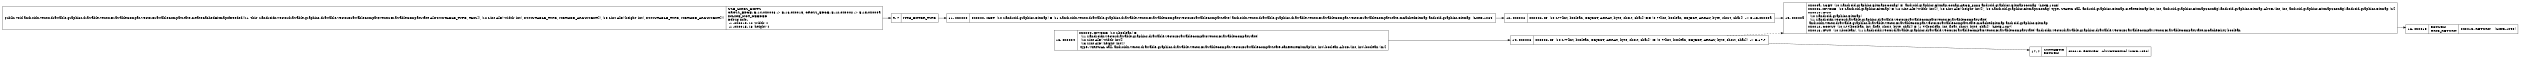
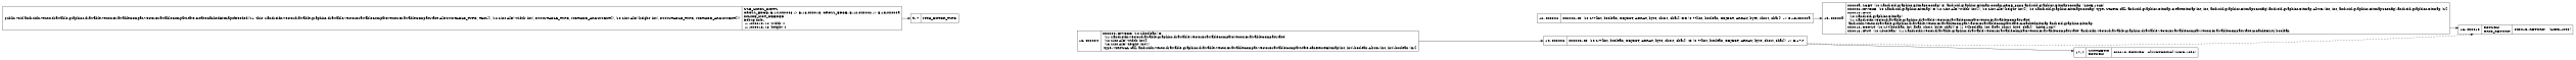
  digraph {
    rankdir=LR
    node [shape=record]
    n1 [label="{9\:\ ?|MTH_ENTER_TYPE\l}"]
-   n2 [label="{11\:\ 0x0000|0x0000: IGET  (r0 I:android.graphics.Bitmap) = (r1 I:androidx.vectordrawable.graphics.drawable.VectorDrawableCompat$VectorDrawableCompatState) androidx.vectordrawable.graphics.drawable.VectorDrawableCompat.VectorDrawableCompatState.mCachedBitmap android.graphics.Bitmap  (LINE:1084)\l}"]
    n3 [label="{12\:\ 0x0002|0x0002: IF  (r0 I:??[int, boolean, OBJECT, ARRAY, byte, short, char]) == (0 ??[int, boolean, OBJECT, ARRAY, byte, short, char])  \-\> B:15:0x000a \l}"]
    n4 [label="{15\:\ 0x000a|0x000a: SGET  (r0 I:android.graphics.Bitmap$Config) =  android.graphics.Bitmap.Config.ARGB_8888 android.graphics.Bitmap$Config  (LINE:1085)\l0x000c: INVOKE  (r0 I:android.graphics.Bitmap) = (r2 I:int A[D('width' int)]), (r3 I:int A[D('height' int)]), (r0 I:android.graphics.Bitmap$Config) type: STATIC call: android.graphics.Bitmap.createBitmap(int, int, android.graphics.Bitmap$Config):android.graphics.Bitmap A[MD:(int, int, android.graphics.Bitmap$Config):android.graphics.Bitmap (c)]\l0x0010: IPUT  \l  (r0 I:android.graphics.Bitmap)\l  (r1 I:androidx.vectordrawable.graphics.drawable.VectorDrawableCompat$VectorDrawableCompatState)\l androidx.vectordrawable.graphics.drawable.VectorDrawableCompat.VectorDrawableCompatState.mCachedBitmap android.graphics.Bitmap \l0x0012: CONST  (r0 I:??[boolean, int, float, short, byte, char]) = (1 ??[boolean, int, float, short, byte, char])  (LINE:1087)\l0x0013: IPUT  (r0 I:boolean), (r1 I:androidx.vectordrawable.graphics.drawable.VectorDrawableCompat$VectorDrawableCompatState) androidx.vectordrawable.graphics.drawable.VectorDrawableCompat.VectorDrawableCompatState.mCacheDirty boolean \l}"]
    n5 [label="{13\:\ 0x0004|0x0004: INVOKE  (r0 I:boolean) = \l  (r1 I:androidx.vectordrawable.graphics.drawable.VectorDrawableCompat$VectorDrawableCompatState)\l  (r2 I:int A[D('width' int)])\l  (r3 I:int A[D('height' int)])\l type: VIRTUAL call: androidx.vectordrawable.graphics.drawable.VectorDrawableCompat.VectorDrawableCompatState.canReuseBitmap(int, int):boolean A[MD:(int, int):boolean (m)]\l}"]
    n6 [label="{14\:\ 0x0008|0x0008: IF  (r0 I:??[int, boolean, OBJECT, ARRAY, byte, short, char]) != (0 ??[int, boolean, OBJECT, ARRAY, byte, short, char])  \-\> B:17:? \l}"]
    n7 [label="{16\:\ 0x0015|RETURN\lORIG_RETURN\l|0x0015: RETURN    (LINE:1090)\l}"]
    n8 [label="{17\:\ ?|SYNTHETIC\lRETURN\l|0x0015: RETURN   A[SYNTHETIC] (LINE:1090)\l}"]
    n9 [label="{public void androidx.vectordrawable.graphics.drawable.VectorDrawableCompat.VectorDrawableCompatState.createCachedBitmapIfNeeded((r1 'this' I:androidx.vectordrawable.graphics.drawable.VectorDrawableCompat$VectorDrawableCompatState A[IMMUTABLE_TYPE, THIS]), (r2 I:int A[D('width' int), IMMUTABLE_TYPE, METHOD_ARGUMENT]), (r3 I:int A[D('height' int), IMMUTABLE_TYPE, METHOD_ARGUMENT]))  | USE_LINES_HINTS\lCROSS_EDGE: B:14:0x0008 \-\> B:16:0x0015, CROSS_EDGE: B:12:0x0002 \-\> B:15:0x000a\lINLINE_NOT_NEEDED\lDebug Info:\l  \-1 \-0x0015: r2 'width' I\l  \-1 \-0x0015: r3 'height' I\l}"]
-   n1 -> n2
-   n2 -> n3
    n3 -> n4
    n4 -> n7
    n5 -> n6
-   n6 -> n4 [style=dashed]
+   n6 -> n7 [style=dashed]
    n6 -> n8
    n9 -> n1
  }
